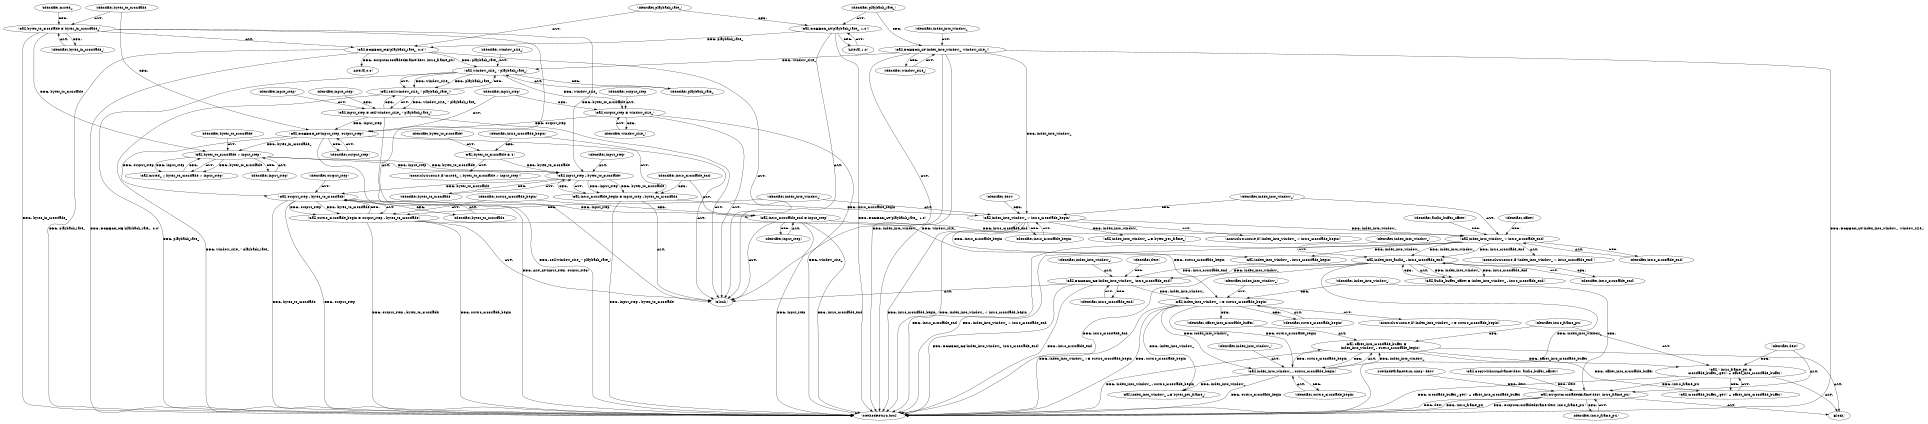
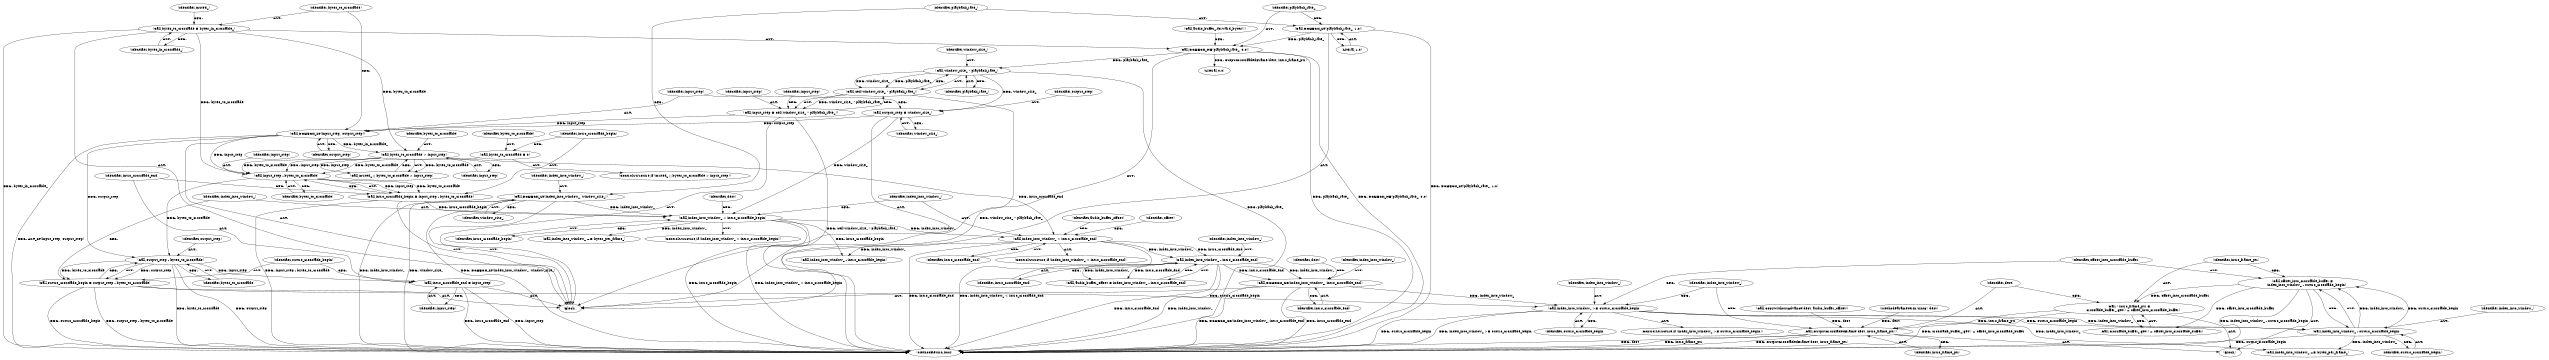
  digraph {
    n1 [label="(Call,* intro_frame_ptr =\n        crossfade_buffer_.get() + offset_into_crossfade_buffer)"]
    n2 [label="(Call,OutputCrossfadedFrame(dest, intro_frame_ptr))"]
    n3 [label="(Call,crossfade_buffer_.get() + offset_into_crossfade_buffer)"]
    n4 [label="(Block,)"]
    n5 [label="(MethodReturn,bool)"]
    n6 [label="(Identifier,intro_frame_ptr)"]
    n7 [label="(Call,offset_into_crossfade_buffer =\n        index_into_window_ - outtro_crossfade_begin)"]
    n8 [label="(Call,index_into_window_ - outtro_crossfade_begin)"]
    n9 [label="(Identifier,outtro_crossfade_begin)"]
    n10 [label="(Call,index_into_window_ += bytes_per_frame_)"]
    n11 [label="(Call,index_into_window_ >= outtro_crossfade_begin)"]
    n12 [label="(Identifier,outtro_crossfade_begin)"]
    n13 [label="(ControlStructure,if (index_into_window_ >= outtro_crossfade_begin))"]
    n14 [label="(Call,DCHECK_GE(index_into_window_, intro_crossfade_end))"]
    n15 [label="(Identifier,intro_crossfade_end)"]
    n16 [label="(Block,)"]
-   n17 [label="(Call,index_into_audio_ - intro_crossfade_end)"]
+   n17 [label="(Call,index_into_window_ - intro_crossfade_end)"]
    n18 [label="(Identifier,intro_crossfade_end)"]
    n19 [label="(Call,audio_buffer_offset = index_into_window_ - intro_crossfade_end)"]
    n20 [label="(Call,index_into_window_ < intro_crossfade_end)"]
    n21 [label="(ControlStructure,if (index_into_window_ < intro_crossfade_end))"]
    n22 [label="(Identifier,intro_crossfade_end)"]
    n23 [label="(Call,index_into_window_ - intro_crossfade_begin)"]
    n24 [label="(Call,index_into_window_ < intro_crossfade_begin)"]
    n25 [label="(Identifier,intro_crossfade_begin)"]
    n26 [label="(Call,index_into_window_ += bytes_per_frame_)"]
    n27 [label="(ControlStructure,if (index_into_window_ < intro_crossfade_begin))"]
    n28 [label="(Call,DCHECK_LT(index_into_window_, window_size_))"]
    n29 [label="(Call,window_size_ * playback_rate_)"]
    n30 [label="(Identifier,window_size_)"]
    n31 [label="(Call,ceil(window_size_ * playback_rate_))"]
    n32 [label="(Call,output_step = window_size_)"]
    n33 [label="(Identifier,playback_rate_)"]
    n34 [label="(Call,intro_crossfade_begin = input_step - bytes_to_crossfade)"]
    n35 [label="(Call,input_step - bytes_to_crossfade)"]
    n36 [label="(Call,output_step - bytes_to_crossfade)"]
    n37 [label="(Identifier,bytes_to_crossfade)"]
    n38 [label="(Call,intro_crossfade_end = input_step)"]
    n39 [label="(Identifier,input_step)"]
    n40 [label="(Call,outtro_crossfade_begin = output_step - bytes_to_crossfade)"]
    n41 [label="(Identifier,bytes_to_crossfade)"]
    n42 [label="(Call,bytes_to_crossfade > input_step)"]
    n43 [label="(Call,muted_ || bytes_to_crossfade > input_step)"]
    n44 [label="(Identifier,input_step)"]
    n45 [label="(Call,bytes_to_crossfade = bytes_in_crossfade_)"]
    n46 [label="(Identifier,bytes_in_crossfade_)"]
    n47 [label="(Call,DCHECK_NE(playback_rate_, 0.0))"]
    n48 [label="(Call,DCHECK_LT(input_step, output_step))"]
    n49 [label="(Identifier,output_step)"]
    n50 [label="(Call,input_step = ceil(window_size_ * playback_rate_))"]
    n51 [label="(Identifier,window_size_)"]
    n52 [label="(Literal,0.0)"]
    n53 [label="(Call,DCHECK_LT(playback_rate_, 1.0))"]
    n54 [label="(Literal,1.0)"]
-   n55 [label="(Call,bytes_to_crossfade = 4)"]
+   n55 [label="(Call,bytes_to_crossfade = 0)"]
    n56 [label="(ControlStructure,if (muted_ || bytes_to_crossfade > input_step))"]
    n57 [label="(Identifier,index_into_window_)"]
    n58 [label="(Identifier,playback_rate_)"]
    n59 [label="(Identifier,input_step)"]
    n60 [label="(Identifier,dest)"]
    n61 [label="(Call,CopyWithoutAdvance(dest, audio_buffer_offset))"]
    n62 [label="(Identifier,audio_buffer_offset)"]
    n63 [label="(Identifier,playback_rate_)"]
+   n64 [label="(Call,audio_buffer_.forward_bytes())"]
    n65 [label="(Identifier,input_step)"]
    n66 [label="(Identifier,output_step)"]
    n67 [label="(Identifier,index_into_window_)"]
    n68 [label="(Identifier,intro_crossfade_begin)"]
    n69 [label="(Identifier,outtro_crossfade_begin)"]
    n70 [label="(Identifier,bytes_to_crossfade)"]
    n71 [label="(Identifier,output_step)"]
    n72 [label="(MethodParameterIn,uint8* dest)"]
    n73 [label="(Identifier,dest)"]
    n74 [label="(Identifier,index_into_window_)"]
    n75 [label="(Identifier,intro_frame_ptr)"]
    n76 [label="(Identifier,index_into_window_)"]
    n77 [label="(Identifier,bytes_to_crossfade)"]
    n78 [label="(Identifier,input_step)"]
    n79 [label="(Identifier,index_into_window_)"]
    n80 [label="(Identifier,dest)"]
    n81 [label="(Identifier,offset_into_crossfade_buffer)"]
    n82 [label="(Identifier,index_into_window_)"]
    n83 [label="(Identifier,index_into_window_)"]
    n84 [label="(Identifier,index_into_window_)"]
    n85 [label="(Identifier,bytes_to_crossfade)"]
    n86 [label="(Identifier,muted_)"]
    n87 [label="(Identifier,intro_crossfade_end)"]
    n88 [label="(Identifier,window_size_)"]
    n89 [label="(Identifier,input_step)"]
    n90 [label="(Identifier,offset)"]
    n1 -> n2 [label="DDG: intro_frame_ptr"]
    n1 -> n3 [label="CFG: "]
    n1 -> n4 [label="AST: "]
    n1 -> n5 [label="DDG: crossfade_buffer_.get() + offset_into_crossfade_buffer"]
    n2 -> n4 [label="AST: "]
    n2 -> n5 [label="DDG: OutputCrossfadedFrame(dest, intro_frame_ptr)"]
    n2 -> n5 [label="DDG: dest"]
    n2 -> n5 [label="DDG: intro_frame_ptr"]
    n2 -> n6 [label="CFG: "]
    n3 -> n1 [label="AST: "]
    n6 -> n2 [label="AST: "]
    n7 -> n1 [label="DDG: offset_into_crossfade_buffer"]
    n7 -> n3 [label="DDG: offset_into_crossfade_buffer"]
    n7 -> n4 [label="AST: "]
    n7 -> n5 [label="DDG: index_into_window_ - outtro_crossfade_begin"]
    n7 -> n8 [label="CFG: "]
    n8 -> n5 [label="DDG: outtro_crossfade_begin"]
    n8 -> n7 [label="AST: "]
    n8 -> n7 [label="DDG: index_into_window_"]
    n8 -> n7 [label="DDG: outtro_crossfade_begin"]
    n8 -> n9 [label="CFG: "]
    n8 -> n10 [label="DDG: index_into_window_"]
    n9 -> n8 [label="AST: "]
    n11 -> n5 [label="DDG: outtro_crossfade_begin"]
    n11 -> n5 [label="DDG: index_into_window_ >= outtro_crossfade_begin"]
    n11 -> n8 [label="DDG: index_into_window_"]
    n11 -> n8 [label="DDG: outtro_crossfade_begin"]
    n11 -> n10 [label="DDG: index_into_window_"]
    n11 -> n12 [label="CFG: "]
    n11 -> n13 [label="AST: "]
    n12 -> n11 [label="AST: "]
    n14 -> n5 [label="DDG: DCHECK_GE(index_into_window_, intro_crossfade_end)"]
    n14 -> n5 [label="DDG: intro_crossfade_end"]
    n14 -> n11 [label="DDG: index_into_window_"]
    n14 -> n15 [label="CFG: "]
    n14 -> n16 [label="AST: "]
    n15 -> n14 [label="AST: "]
    n17 -> n5 [label="DDG: intro_crossfade_end"]
    n17 -> n5 [label="DDG: index_into_window_"]
    n17 -> n14 [label="DDG: index_into_window_"]
    n17 -> n14 [label="DDG: intro_crossfade_end"]
    n17 -> n18 [label="CFG: "]
    n17 -> n19 [label="AST: "]
    n17 -> n19 [label="DDG: index_into_window_"]
    n17 -> n19 [label="DDG: intro_crossfade_end"]
    n18 -> n17 [label="AST: "]
    n19 -> n17 [label="CFG: "]
    n20 -> n5 [label="DDG: intro_crossfade_end"]
    n20 -> n5 [label="DDG: index_into_window_ < intro_crossfade_end"]
    n20 -> n17 [label="DDG: index_into_window_"]
    n20 -> n17 [label="DDG: intro_crossfade_end"]
    n20 -> n21 [label="AST: "]
    n20 -> n22 [label="CFG: "]
    n20 -> n23 [label="DDG: index_into_window_"]
    n22 -> n20 [label="AST: "]
    n24 -> n5 [label="DDG: intro_crossfade_begin"]
    n24 -> n5 [label="DDG: index_into_window_ < intro_crossfade_begin"]
    n24 -> n20 [label="DDG: index_into_window_"]
    n24 -> n23 [label="DDG: intro_crossfade_begin"]
    n24 -> n25 [label="CFG: "]
    n24 -> n26 [label="DDG: index_into_window_"]
    n24 -> n27 [label="AST: "]
    n25 -> n24 [label="AST: "]
    n28 -> n5 [label="DDG: index_into_window_"]
    n28 -> n5 [label="DDG: window_size_"]
    n28 -> n5 [label="DDG: DCHECK_LT(index_into_window_, window_size_)"]
    n28 -> n16 [label="AST: "]
    n28 -> n24 [label="DDG: index_into_window_"]
-   n28 -> n29 [label="DDG: window_size_"]
    n28 -> n30 [label="CFG: "]
    n29 -> n5 [label="DDG: playback_rate_"]
    n29 -> n31 [label="AST: "]
    n29 -> n31 [label="DDG: window_size_"]
    n29 -> n31 [label="DDG: playback_rate_"]
    n29 -> n32 [label="DDG: window_size_"]
    n29 -> n33 [label="CFG: "]
    n30 -> n28 [label="AST: "]
    n31 -> n5 [label="DDG: window_size_ * playback_rate_"]
    n31 -> n29 [label="CFG: "]
    n31 -> n50 [label="AST: "]
    n31 -> n50 [label="DDG: window_size_ * playback_rate_"]
-   n32 -> n5 [label="DDG: window_size_"]
+   n32 -> n24 [label="DDG: window_size_"]
    n32 -> n16 [label="AST: "]
    n32 -> n48 [label="DDG: output_step"]
    n32 -> n51 [label="CFG: "]
    n33 -> n29 [label="AST: "]
    n34 -> n5 [label="DDG: input_step - bytes_to_crossfade"]
    n34 -> n16 [label="AST: "]
    n34 -> n24 [label="DDG: intro_crossfade_begin"]
    n34 -> n35 [label="CFG: "]
    n35 -> n34 [label="AST: "]
    n35 -> n34 [label="DDG: input_step"]
    n35 -> n34 [label="DDG: bytes_to_crossfade"]
    n35 -> n36 [label="DDG: bytes_to_crossfade"]
    n35 -> n37 [label="CFG: "]
    n36 -> n5 [label="DDG: bytes_to_crossfade"]
    n36 -> n5 [label="DDG: output_step"]
    n36 -> n38 [label="DDG: input_step"]
    n36 -> n40 [label="AST: "]
    n36 -> n40 [label="DDG: output_step"]
    n36 -> n40 [label="DDG: bytes_to_crossfade"]
    n36 -> n41 [label="CFG: "]
    n37 -> n35 [label="AST: "]
    n38 -> n5 [label="DDG: input_step"]
    n38 -> n5 [label="DDG: intro_crossfade_end"]
    n38 -> n16 [label="AST: "]
-   n38 -> n20 [label="DDG: intro_crossfade_end"]
+   n42 -> n20 [label="DDG: intro_crossfade_end"]
    n38 -> n39 [label="CFG: "]
    n39 -> n38 [label="AST: "]
    n40 -> n5 [label="DDG: outtro_crossfade_begin"]
    n40 -> n5 [label="DDG: output_step - bytes_to_crossfade"]
    n40 -> n11 [label="DDG: outtro_crossfade_begin"]
    n40 -> n16 [label="AST: "]
    n40 -> n36 [label="CFG: "]
    n41 -> n36 [label="AST: "]
    n42 -> n35 [label="DDG: input_step"]
    n42 -> n35 [label="DDG: bytes_to_crossfade"]
    n42 -> n43 [label="AST: "]
    n42 -> n43 [label="DDG: bytes_to_crossfade"]
    n42 -> n43 [label="DDG: input_step"]
    n42 -> n44 [label="CFG: "]
    n43 -> n42 [label="CFG: "]
    n44 -> n42 [label="AST: "]
    n45 -> n5 [label="DDG: bytes_in_crossfade_"]
    n45 -> n16 [label="AST: "]
    n45 -> n35 [label="DDG: bytes_to_crossfade"]
    n45 -> n42 [label="DDG: bytes_to_crossfade"]
    n45 -> n46 [label="CFG: "]
    n45 -> n47 [label="AST: "]
    n46 -> n45 [label="AST: "]
    n47 -> n5 [label="DDG: playback_rate_"]
    n47 -> n5 [label="DDG: DCHECK_NE(playback_rate_, 0.0)"]
    n47 -> n16 [label="AST: "]
    n47 -> n29 [label="DDG: playback_rate_"]
    n47 -> n52 [label="DDG: OutputCrossfadedFrame(dest, intro_frame_ptr)"]
    n48 -> n5 [label="DDG: AST_LT(input_step, output_step)"]
    n48 -> n16 [label="AST: "]
+   n48 -> n35 [label="DDG: input_step"]
    n48 -> n36 [label="DDG: output_step"]
    n48 -> n42 [label="DDG: bytes_in_crossfade_"]
    n48 -> n49 [label="CFG: "]
    n49 -> n48 [label="AST: "]
    n50 -> n5 [label="DDG: ceil(window_size_ * playback_rate_)"]
    n50 -> n16 [label="AST: "]
    n50 -> n31 [label="CFG: "]
    n50 -> n48 [label="DDG: input_step"]
    n51 -> n32 [label="AST: "]
    n53 -> n5 [label="DDG: DCHECK_LT(playback_rate_, 1.0)"]
    n53 -> n16 [label="AST: "]
    n53 -> n47 [label="DDG: playback_rate_"]
    n53 -> n54 [label="CFG: "]
    n54 -> n53 [label="AST: "]
    n55 -> n35 [label="DDG: bytes_to_crossfade"]
    n55 -> n56 [label="AST: "]
    n57 -> n14 [label="AST: "]
    n58 -> n47 [label="AST: "]
    n58 -> n53 [label="CFG: "]
    n59 -> n35 [label="AST: "]
    n60 -> n1 [label="CFG: "]
    n60 -> n2 [label="AST: "]
    n61 -> n2 [label="DDG: dest"]
    n62 -> n20 [label="CFG: "]
    n63 -> n28 [label="CFG: "]
    n63 -> n53 [label="AST: "]
+   n64 -> n47 [label="CFG: "]
    n65 -> n50 [label="AST: "]
    n66 -> n36 [label="AST: "]
    n67 -> n28 [label="AST: "]
    n68 -> n34 [label="AST: "]
    n68 -> n55 [label="CFG: "]
    n69 -> n38 [label="CFG: "]
    n69 -> n40 [label="AST: "]
    n70 -> n55 [label="AST: "]
    n71 -> n32 [label="AST: "]
    n72 -> n2 [label="DDG: dest"]
    n73 -> n24 [label="CFG: "]
    n74 -> n17 [label="AST: "]
    n75 -> n1 [label="AST: "]
    n75 -> n7 [label="CFG: "]
    n76 -> n2 [label="CFG: "]
    n76 -> n11 [label="CFG: "]
    n77 -> n45 [label="AST: "]
    n77 -> n48 [label="CFG: "]
    n78 -> n50 [label="CFG: "]
    n79 -> n8 [label="AST: "]
    n80 -> n14 [label="CFG: "]
    n81 -> n7 [label="AST: "]
-   n11 -> n81 [label="CFG: "]
+   n81 -> n11 [label="CFG: "]
    n82 -> n11 [label="AST: "]
    n83 -> n24 [label="AST: "]
    n83 -> n40 [label="CFG: "]
    n84 -> n20 [label="AST: "]
    n84 -> n24 [label="CFG: "]
    n85 -> n42 [label="AST: "]
    n86 -> n45 [label="CFG: "]
    n87 -> n34 [label="CFG: "]
    n87 -> n38 [label="AST: "]
    n88 -> n29 [label="AST: "]
    n89 -> n32 [label="CFG: "]
    n89 -> n48 [label="AST: "]
    n90 -> n20 [label="CFG: "]
  }
